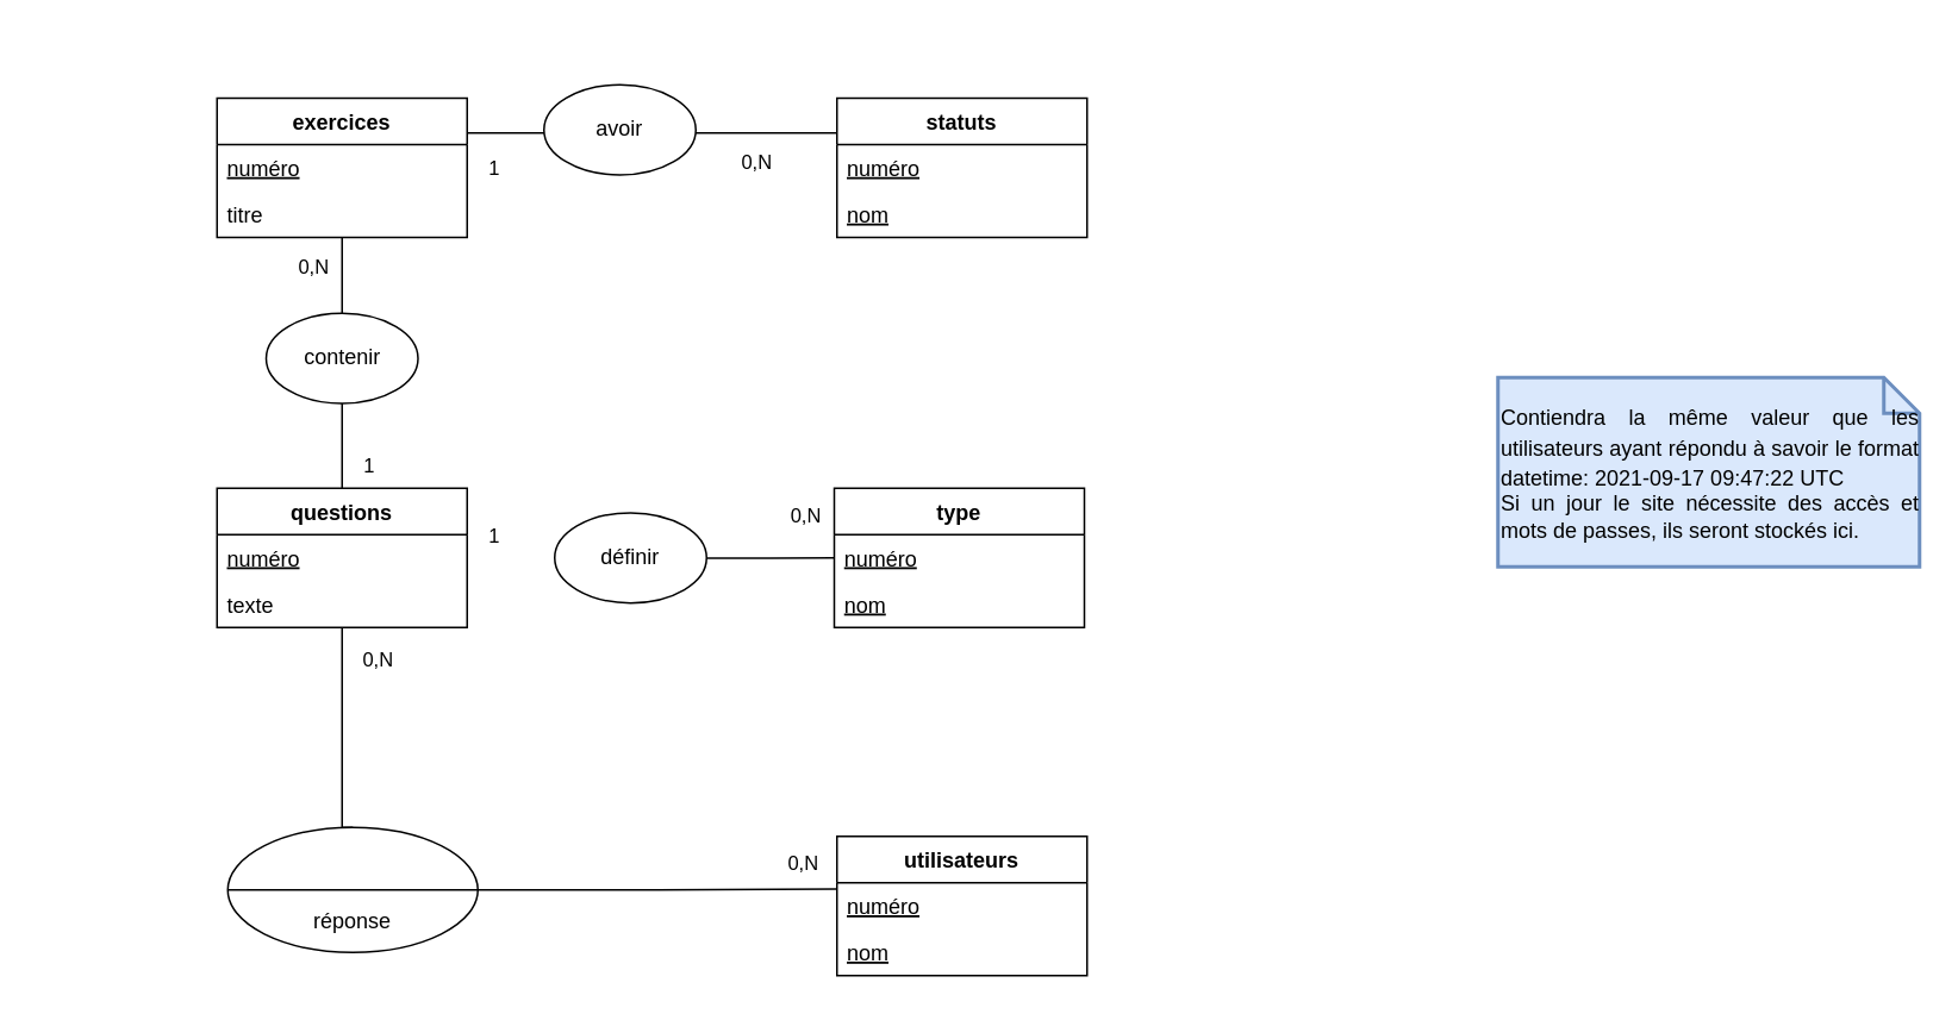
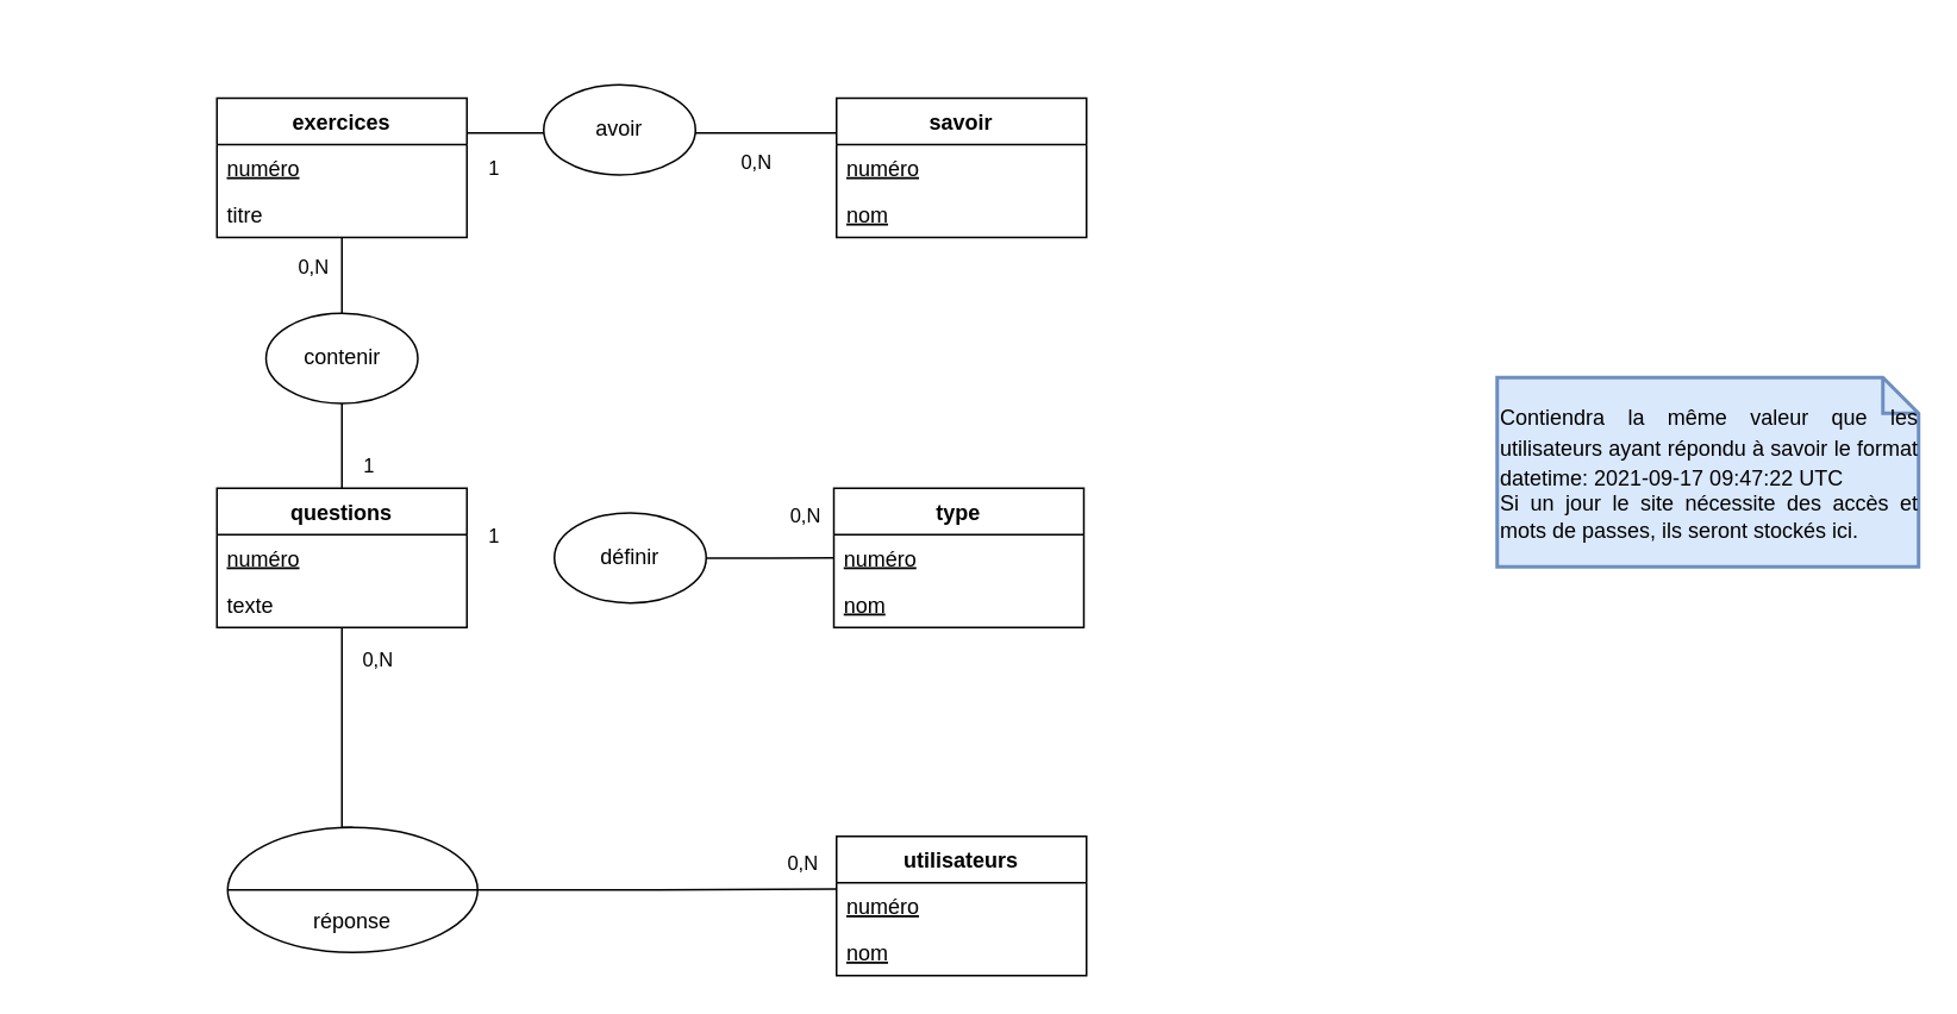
  <mxCell id="0" />
  <mxCell id="1" parent="0" />
  <mxCell id="2" style="edgeStyle=orthogonalEdgeStyle;rounded=0;orthogonalLoop=1;jettySize=auto;html=1;exitX=1;exitY=0.25;exitDx=0;exitDy=0;entryX=0;entryY=0.25;entryDx=0;entryDy=0;endArrow=none;endFill=0;" edge="1" parent="1" source="24" target="5"><mxGeometry relative="1" as="geometry" /></mxCell>
  <mxCell id="3" value="avoir" style="edgeLabel;html=1;align=center;verticalAlign=middle;resizable=0;points=[];" vertex="1" connectable="0" parent="2"><mxGeometry x="-0.157" y="1" relative="1" as="geometry"><mxPoint as="offset" /></mxGeometry></mxCell>
  <mxCell id="4" value="" style="edgeStyle=orthogonalEdgeStyle;rounded=0;orthogonalLoop=1;jettySize=auto;html=1;endArrow=none;endFill=0;startArrow=none;" edge="1" parent="1" source="21" target="43"><mxGeometry relative="1" as="geometry" /></mxCell>
- <mxCell id="5" value="statuts" style="swimlane;fontStyle=1;childLayout=stackLayout;horizontal=1;startSize=26;horizontalStack=0;resizeParent=1;resizeParentMax=0;resizeLast=0;collapsible=1;marginBottom=0;" vertex="1" parent="1"><mxGeometry x="468" y="54.5" width="140" height="78" as="geometry" /></mxCell>
+ <mxCell id="5" value="savoir" style="swimlane;fontStyle=1;childLayout=stackLayout;horizontal=1;startSize=26;horizontalStack=0;resizeParent=1;resizeParentMax=0;resizeLast=0;collapsible=1;marginBottom=0;" vertex="1" parent="1"><mxGeometry x="468" y="54.5" width="140" height="78" as="geometry" /></mxCell>
  <mxCell id="6" value="numéro" style="text;align=left;verticalAlign=top;spacingLeft=4;spacingRight=4;overflow=hidden;rotatable=0;points=[[0,0.5],[1,0.5]];portConstraint=eastwest;fontStyle=4" vertex="1" parent="5"><mxGeometry y="26" width="140" height="26" as="geometry" /></mxCell>
  <mxCell id="7" value="nom" style="text;align=left;verticalAlign=top;spacingLeft=4;spacingRight=4;overflow=hidden;rotatable=0;points=[[0,0.5],[1,0.5]];portConstraint=eastwest;fontStyle=4" vertex="1" parent="5"><mxGeometry y="52" width="140" height="26" as="geometry" /></mxCell>
  <mxCell id="8" value="" style="edgeStyle=orthogonalEdgeStyle;rounded=0;orthogonalLoop=1;jettySize=auto;html=1;endArrow=none;endFill=0;startArrow=none;" edge="1" parent="1" source="34" target="30"><mxGeometry relative="1" as="geometry" /></mxCell>
  <mxCell id="9" value="" style="edgeStyle=orthogonalEdgeStyle;rounded=0;orthogonalLoop=1;jettySize=auto;html=1;endArrow=none;endFill=0;entryX=0.5;entryY=0;entryDx=0;entryDy=0;" edge="1" parent="1" source="43" target="11"><mxGeometry relative="1" as="geometry"><mxPoint x="191" y="405" as="targetPoint" /><Array as="points"><mxPoint x="191" y="366" /><mxPoint x="191" y="366" /></Array></mxGeometry></mxCell>
  <mxCell id="10" value="" style="group" vertex="1" connectable="0" parent="1"><mxGeometry x="127" y="463" width="140" height="70" as="geometry" /></mxCell>
  <mxCell id="11" value="&lt;br&gt;" style="ellipse;whiteSpace=wrap;html=1;" vertex="1" parent="10"><mxGeometry width="140" height="70" as="geometry" /></mxCell>
  <mxCell id="12" value="" style="line;strokeWidth=1;align=left;verticalAlign=middle;spacingTop=-1;spacingLeft=3;spacingRight=3;rotatable=0;labelPosition=right;points=[];portConstraint=eastwest;" vertex="1" parent="10"><mxGeometry y="31" width="140" height="8" as="geometry" /></mxCell>
  <mxCell id="13" value="réponse" style="text;align=center;fontStyle=0;verticalAlign=middle;spacingLeft=3;spacingRight=3;rotatable=0;points=[[0,0.5],[1,0.5]];portConstraint=eastwest;" vertex="1" parent="10"><mxGeometry x="30" y="39" width="80" height="26" as="geometry" /></mxCell>
  <mxCell id="14" style="edgeStyle=orthogonalEdgeStyle;rounded=0;orthogonalLoop=1;jettySize=auto;html=1;endArrow=none;endFill=0;entryX=0.001;entryY=0.135;entryDx=0;entryDy=0;entryPerimeter=0;" edge="1" parent="1" source="12" target="37"><mxGeometry relative="1" as="geometry"><mxPoint x="377" y="498" as="targetPoint" /></mxGeometry></mxCell>
  <mxCell id="15" value="0,N" style="text;align=center;fontStyle=0;verticalAlign=middle;spacingLeft=3;spacingRight=3;strokeColor=none;rotatable=0;points=[[0,0.5],[1,0.5]];portConstraint=eastwest;fillColor=none;fontSize=11;" vertex="1" parent="1"><mxGeometry x="408" y="77" width="31" height="26" as="geometry" /></mxCell>
  <mxCell id="16" value="1" style="text;align=center;fontStyle=0;verticalAlign=middle;spacingLeft=3;spacingRight=3;strokeColor=none;rotatable=0;points=[[0,0.5],[1,0.5]];portConstraint=eastwest;fillColor=none;fontSize=11;" vertex="1" parent="1"><mxGeometry x="261" y="80.5" width="31" height="26" as="geometry" /></mxCell>
  <mxCell id="17" value="1" style="text;align=center;fontStyle=0;verticalAlign=middle;spacingLeft=3;spacingRight=3;strokeColor=none;rotatable=0;points=[[0,0.5],[1,0.5]];portConstraint=eastwest;fillColor=none;fontSize=11;" vertex="1" parent="1"><mxGeometry x="191" y="247" width="31" height="26" as="geometry" /></mxCell>
  <mxCell id="18" value="&lt;div style=&quot;text-align: justify&quot;&gt;&lt;span style=&quot;font-size: 12px&quot;&gt;Contiendra la même valeur que les utilisateurs ayant répondu à savoir le format datetime: 2021-09-17 09:47:22 UTC&lt;/span&gt;&lt;/div&gt;&lt;span style=&quot;font-size: 12px&quot;&gt;&lt;div style=&quot;text-align: justify&quot;&gt;&lt;span&gt;Si un jour le site nécessite des accès et mots de passes, ils seront stockés ici.&amp;nbsp;&lt;/span&gt;&lt;/div&gt;&lt;/span&gt;" style="shape=note;strokeWidth=2;fontSize=14;size=20;whiteSpace=wrap;html=1;fillColor=#dae8fc;strokeColor=#6c8ebf;align=left;" vertex="1" parent="1"><mxGeometry x="838" y="211" width="236" height="106" as="geometry" /></mxCell>
  <mxCell id="19" value="" style="strokeColor=none;shadow=0;gradientColor=none;fontSize=11;align=left;spacing=10;fontColor=#;9E9E9E;verticalAlign=top;spacingTop=100;" vertex="1" parent="1"><mxGeometry x="20" y="20" width="73" height="121" as="geometry" /></mxCell>
  <mxCell id="20" value="avoir" style="ellipse;whiteSpace=wrap;html=1;" vertex="1" parent="1"><mxGeometry x="304" y="47" width="85" height="50.5" as="geometry" /></mxCell>
  <mxCell id="21" value="contenir" style="ellipse;whiteSpace=wrap;html=1;" vertex="1" parent="1"><mxGeometry x="148.5" y="175" width="85" height="50.5" as="geometry" /></mxCell>
  <mxCell id="22" value="" style="edgeStyle=orthogonalEdgeStyle;rounded=0;orthogonalLoop=1;jettySize=auto;html=1;endArrow=none;endFill=0;" edge="1" parent="1" source="24" target="21"><mxGeometry relative="1" as="geometry"><mxPoint x="191" y="132.5" as="sourcePoint" /><mxPoint x="191" y="273" as="targetPoint" /></mxGeometry></mxCell>
  <mxCell id="23" value="" style="group" vertex="1" connectable="0" parent="1"><mxGeometry x="121" y="54.5" width="140" height="107.5" as="geometry" /></mxCell>
  <mxCell id="24" value="exercices" style="swimlane;fontStyle=1;childLayout=stackLayout;horizontal=1;startSize=26;horizontalStack=0;resizeParent=1;resizeParentMax=0;resizeLast=0;collapsible=1;marginBottom=0;" vertex="1" parent="23"><mxGeometry width="140" height="78" as="geometry" /></mxCell>
  <mxCell id="25" value="numéro" style="text;align=left;verticalAlign=top;spacingLeft=4;spacingRight=4;overflow=hidden;rotatable=0;points=[[0,0.5],[1,0.5]];portConstraint=eastwest;fontStyle=4" vertex="1" parent="24"><mxGeometry y="26" width="140" height="26" as="geometry" /></mxCell>
  <mxCell id="26" value="titre" style="text;align=left;verticalAlign=top;spacingLeft=4;spacingRight=4;overflow=hidden;rotatable=0;points=[[0,0.5],[1,0.5]];portConstraint=eastwest;fontStyle=0" vertex="1" parent="24"><mxGeometry y="52" width="140" height="26" as="geometry" /></mxCell>
  <mxCell id="27" value="0,N" style="text;align=center;fontStyle=0;verticalAlign=middle;spacingLeft=3;spacingRight=3;strokeColor=none;rotatable=0;points=[[0,0.5],[1,0.5]];portConstraint=eastwest;fillColor=none;fontSize=11;" vertex="1" parent="23"><mxGeometry x="39" y="81.5" width="31" height="26" as="geometry" /></mxCell>
  <mxCell id="28" style="edgeStyle=orthogonalEdgeStyle;rounded=0;orthogonalLoop=1;jettySize=auto;html=1;exitX=1;exitY=0.5;exitDx=0;exitDy=0;fontSize=11;endArrow=none;endFill=0;" edge="1" parent="23" source="27" target="27"><mxGeometry relative="1" as="geometry" /></mxCell>
  <mxCell id="29" value="" style="group" vertex="1" connectable="0" parent="1"><mxGeometry x="435.5" y="273" width="171" height="52" as="geometry" /></mxCell>
  <mxCell id="30" value="type" style="swimlane;fontStyle=1;childLayout=stackLayout;horizontal=1;startSize=26;horizontalStack=0;resizeParent=1;resizeParentMax=0;resizeLast=0;collapsible=1;marginBottom=0;" vertex="1" parent="29"><mxGeometry x="31" width="140" height="78" as="geometry" /></mxCell>
  <mxCell id="31" value="numéro" style="text;align=left;verticalAlign=top;spacingLeft=4;spacingRight=4;overflow=hidden;rotatable=0;points=[[0,0.5],[1,0.5]];portConstraint=eastwest;fontStyle=4" vertex="1" parent="30"><mxGeometry y="26" width="140" height="26" as="geometry" /></mxCell>
  <mxCell id="32" value="nom" style="text;align=left;verticalAlign=top;spacingLeft=4;spacingRight=4;overflow=hidden;rotatable=0;points=[[0,0.5],[1,0.5]];portConstraint=eastwest;fontStyle=4" vertex="1" parent="30"><mxGeometry y="52" width="140" height="26" as="geometry" /></mxCell>
  <mxCell id="33" value="0,N" style="text;align=center;fontStyle=0;verticalAlign=middle;spacingLeft=3;spacingRight=3;strokeColor=none;rotatable=0;points=[[0,0.5],[1,0.5]];portConstraint=eastwest;fillColor=none;fontSize=11;" vertex="1" parent="29"><mxGeometry y="2" width="31" height="26" as="geometry" /></mxCell>
  <mxCell id="34" value="définir" style="ellipse;whiteSpace=wrap;html=1;" vertex="1" parent="1"><mxGeometry x="310" y="286.75" width="85" height="50.5" as="geometry" /></mxCell>
  <mxCell id="35" value="" style="group" vertex="1" connectable="0" parent="1"><mxGeometry x="434" y="468" width="174" height="52" as="geometry" /></mxCell>
  <mxCell id="36" value="utilisateurs" style="swimlane;fontStyle=1;childLayout=stackLayout;horizontal=1;startSize=26;horizontalStack=0;resizeParent=1;resizeParentMax=0;resizeLast=0;collapsible=1;marginBottom=0;" vertex="1" parent="35"><mxGeometry x="34" width="140" height="78" as="geometry" /></mxCell>
  <mxCell id="37" value="numéro" style="text;align=left;verticalAlign=top;spacingLeft=4;spacingRight=4;overflow=hidden;rotatable=0;points=[[0,0.5],[1,0.5]];portConstraint=eastwest;fontStyle=4" vertex="1" parent="36"><mxGeometry y="26" width="140" height="26" as="geometry" /></mxCell>
  <mxCell id="38" value="nom" style="text;align=left;verticalAlign=top;spacingLeft=4;spacingRight=4;overflow=hidden;rotatable=0;points=[[0,0.5],[1,0.5]];portConstraint=eastwest;fontStyle=4" vertex="1" parent="36"><mxGeometry y="52" width="140" height="26" as="geometry" /></mxCell>
  <mxCell id="39" value="0,N" style="text;align=center;fontStyle=0;verticalAlign=middle;spacingLeft=3;spacingRight=3;strokeColor=none;rotatable=0;points=[[0,0.5],[1,0.5]];portConstraint=eastwest;fillColor=none;fontSize=11;" vertex="1" parent="35"><mxGeometry y="2" width="31" height="26" as="geometry" /></mxCell>
  <mxCell id="40" value="" style="group" vertex="1" connectable="0" parent="1"><mxGeometry x="121" y="273" width="171" height="109" as="geometry" /></mxCell>
  <mxCell id="41" value="0,N" style="text;align=center;fontStyle=0;verticalAlign=middle;spacingLeft=3;spacingRight=3;strokeColor=none;rotatable=0;points=[[0,0.5],[1,0.5]];portConstraint=eastwest;fillColor=none;fontSize=11;" vertex="1" parent="40"><mxGeometry x="75" y="83" width="31" height="26" as="geometry" /></mxCell>
  <mxCell id="42" value="" style="group" vertex="1" connectable="0" parent="40"><mxGeometry width="171" height="78" as="geometry" /></mxCell>
  <mxCell id="43" value="questions" style="swimlane;fontStyle=1;childLayout=stackLayout;horizontal=1;startSize=26;horizontalStack=0;resizeParent=1;resizeParentMax=0;resizeLast=0;collapsible=1;marginBottom=0;" vertex="1" parent="42"><mxGeometry width="140" height="78" as="geometry" /></mxCell>
  <mxCell id="44" value="numéro" style="text;align=left;verticalAlign=top;spacingLeft=4;spacingRight=4;overflow=hidden;rotatable=0;points=[[0,0.5],[1,0.5]];portConstraint=eastwest;fontStyle=4" vertex="1" parent="43"><mxGeometry y="26" width="140" height="26" as="geometry" /></mxCell>
  <mxCell id="45" value="texte&#10;" style="text;align=left;verticalAlign=top;spacingLeft=4;spacingRight=4;overflow=hidden;rotatable=0;points=[[0,0.5],[1,0.5]];portConstraint=eastwest;" vertex="1" parent="43"><mxGeometry y="52" width="140" height="26" as="geometry" /></mxCell>
  <mxCell id="46" value="1" style="text;align=center;fontStyle=0;verticalAlign=middle;spacingLeft=3;spacingRight=3;strokeColor=none;rotatable=0;points=[[0,0.5],[1,0.5]];portConstraint=eastwest;fillColor=none;fontSize=11;" vertex="1" parent="42"><mxGeometry x="140" y="13.75" width="31" height="26" as="geometry" /></mxCell>
